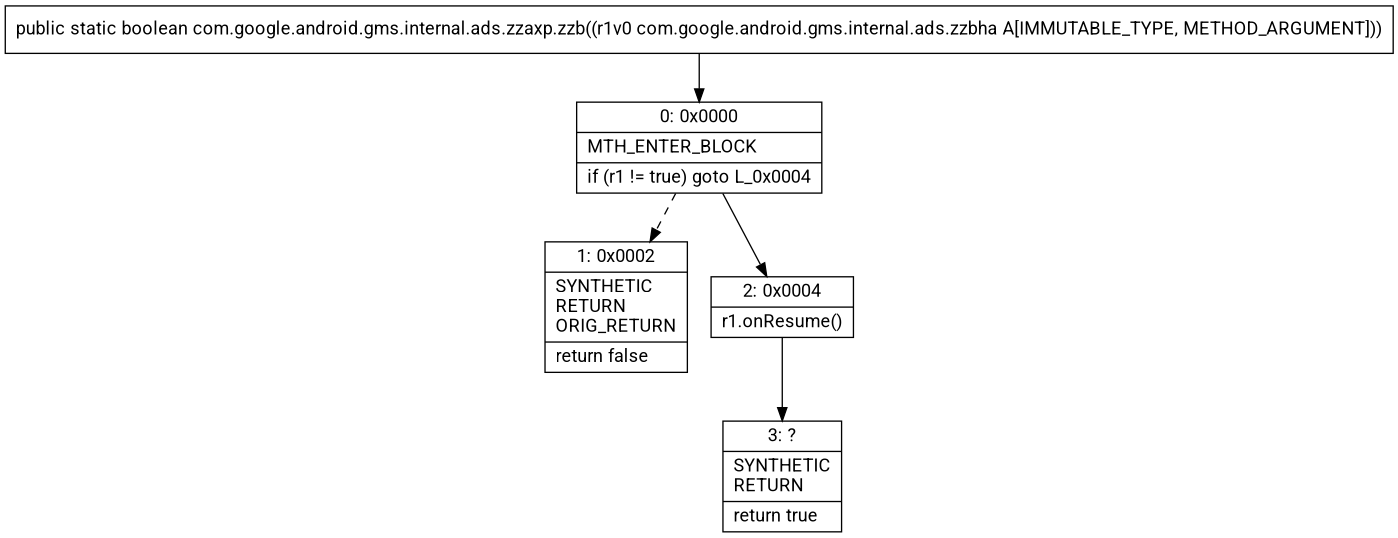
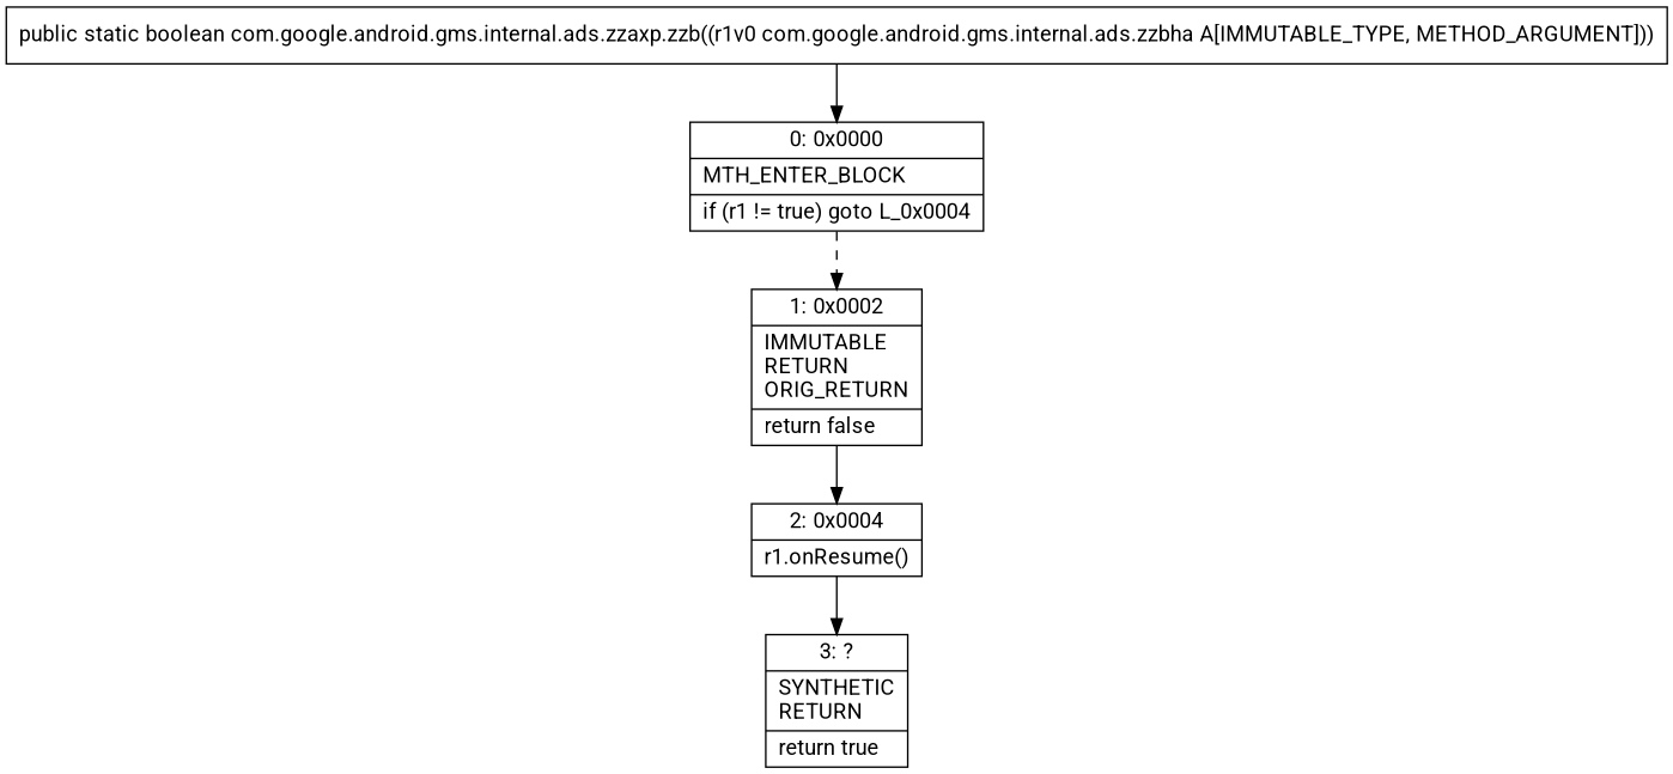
  digraph {
    fontname=Roboto
    node [fontname=Roboto shape=record]
    edge [fontname=Roboto]
    n1 [label="{0\:\ 0x0000|MTH_ENTER_BLOCK\l|if (r1 != true) goto L_0x0004\l}"]
-   n2 [label="{1\:\ 0x0002|SYNTHETIC\lRETURN\lORIG_RETURN\l|return false\l}"]
+   n2 [label="{1\:\ 0x0002|IMMUTABLE\lRETURN\lORIG_RETURN\l|return false\l}"]
    n3 [label="{2\:\ 0x0004|r1.onResume()\l}"]
    n4 [label="{3\:\ ?|SYNTHETIC\lRETURN\l|return true\l}"]
    n5 [label="{public static boolean com.google.android.gms.internal.ads.zzaxp.zzb((r1v0 com.google.android.gms.internal.ads.zzbha A[IMMUTABLE_TYPE, METHOD_ARGUMENT])) }"]
    n1 -> n2 [style=dashed]
-   n1 -> n3
+   n2 -> n3
    n3 -> n4
    n5 -> n1
  }
